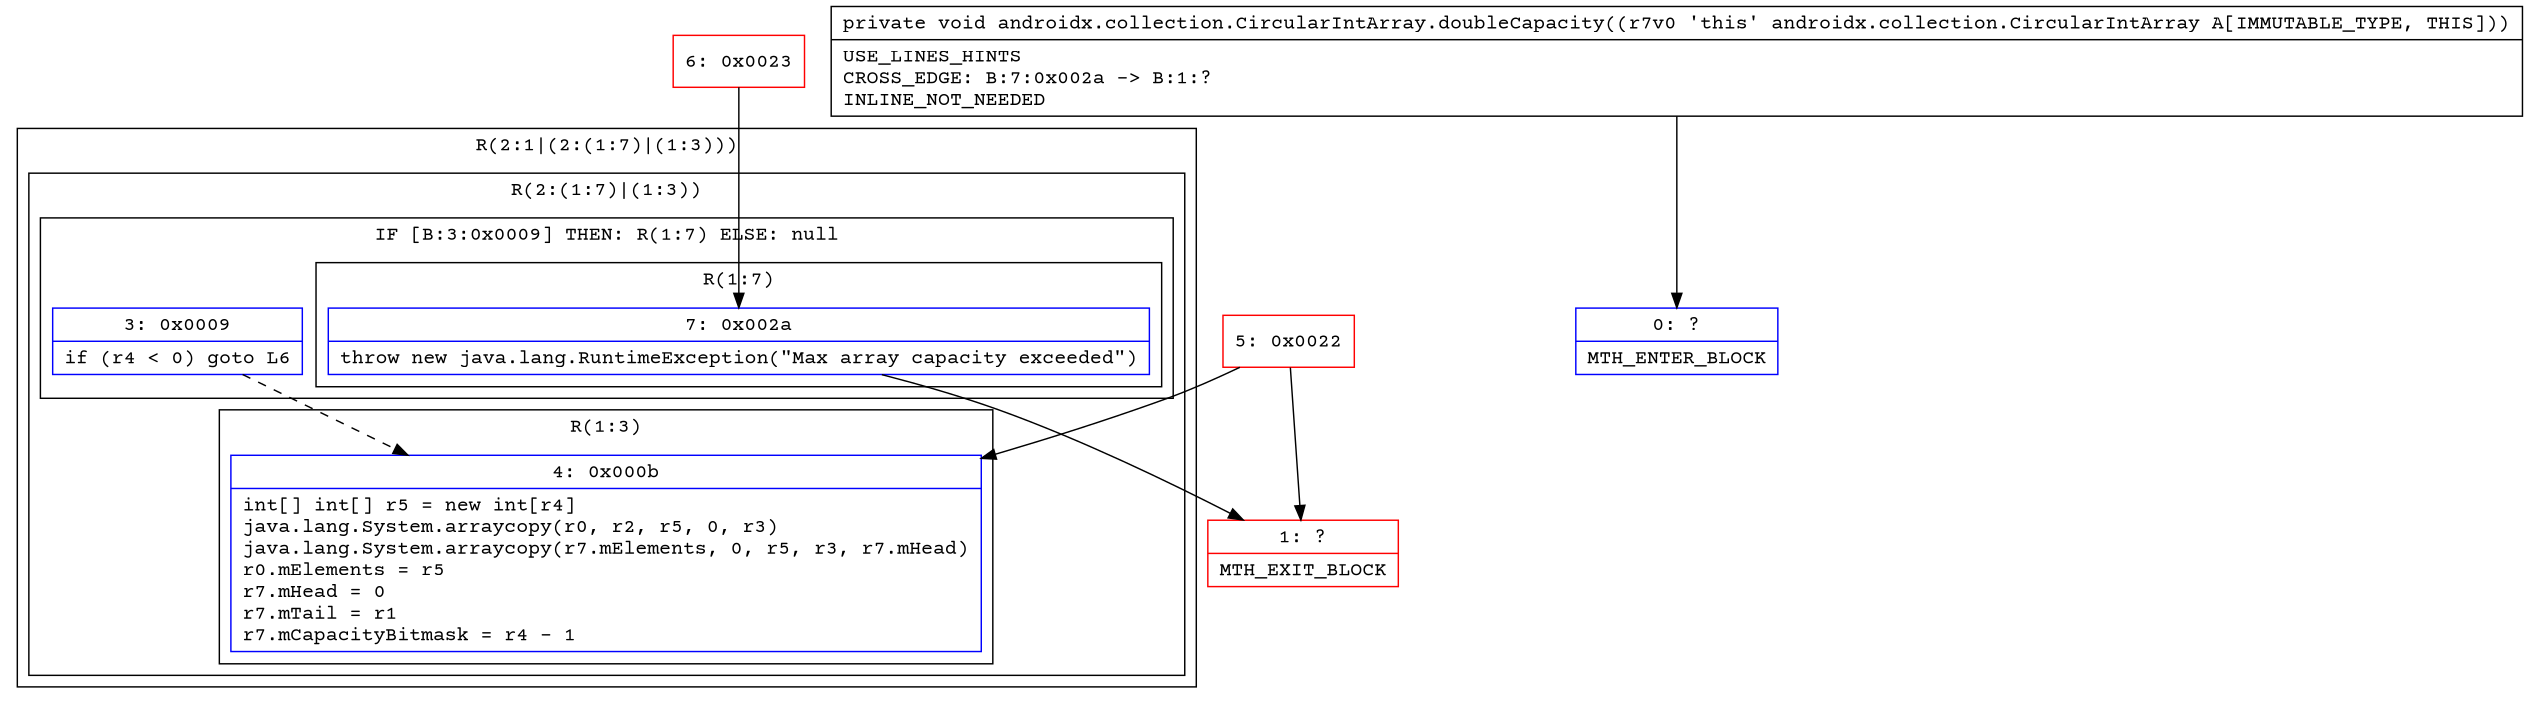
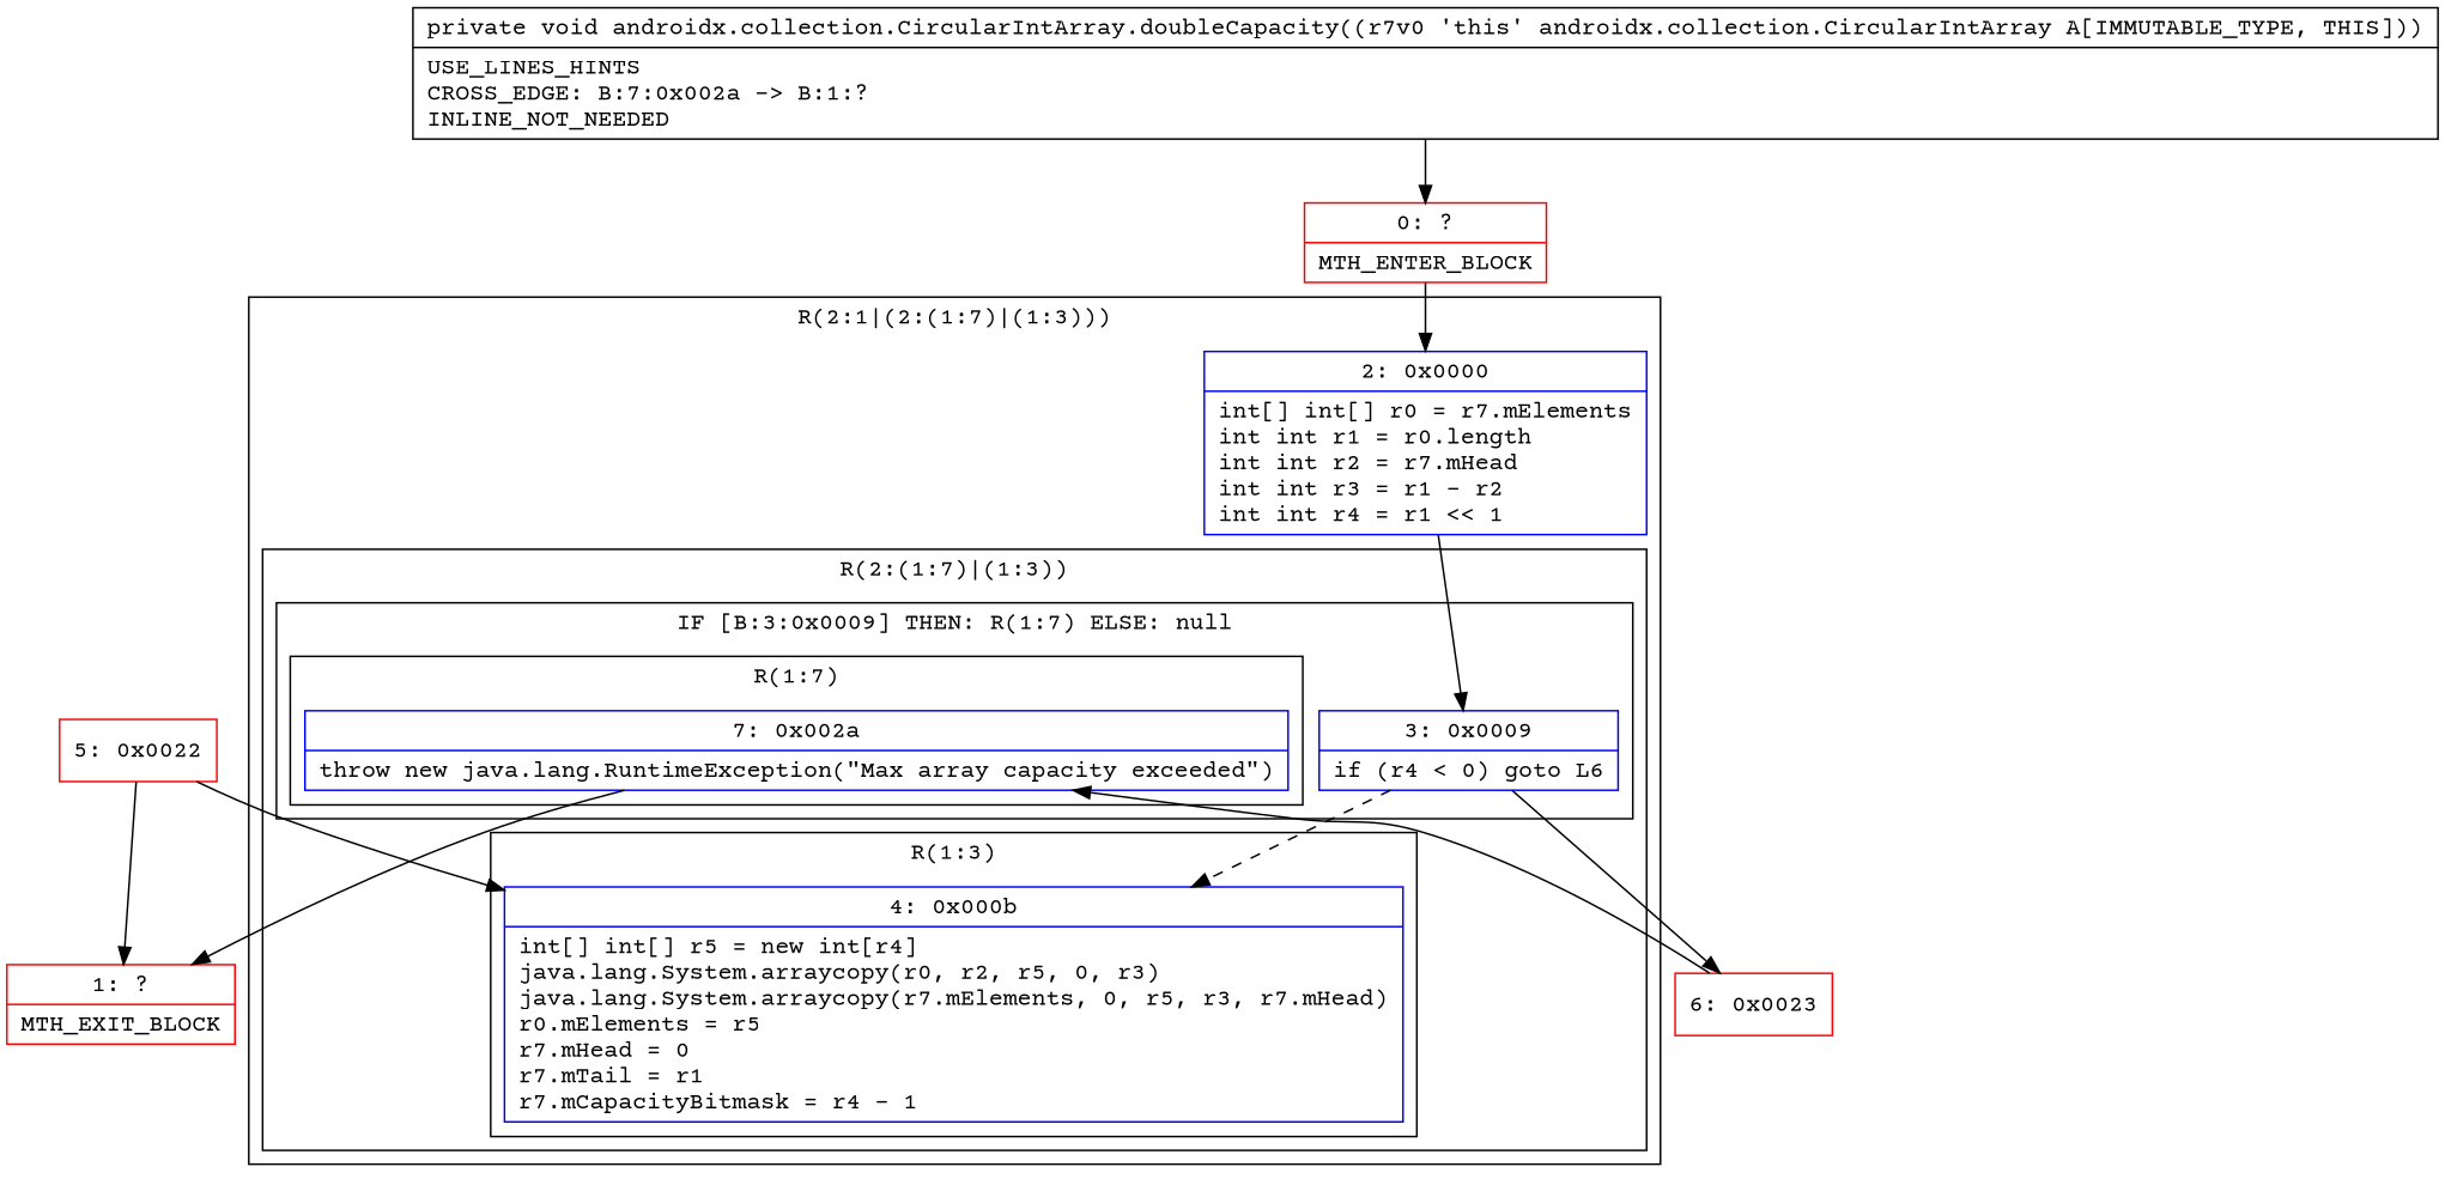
  digraph {
    fontname="Courier Prime"
    node [color=blue fontname="Courier Prime" shape=record]
    edge [fontname="Courier Prime"]
    n1 [label="{7\:\ 0x002a|throw new java.lang.RuntimeException(\"Max array capacity exceeded\")\l}"]
    n2 [label="{3\:\ 0x0009|if (r4 \< 0) goto L6\l}"]
    n3 [label="{4\:\ 0x000b|int[] int[] r5 = new int[r4]\ljava.lang.System.arraycopy(r0, r2, r5, 0, r3)\ljava.lang.System.arraycopy(r7.mElements, 0, r5, r3, r7.mHead)\lr0.mElements = r5\lr7.mHead = 0\lr7.mTail = r1\lr7.mCapacityBitmask = r4 \- 1\l}"]
+   n4 [label="{2\:\ 0x0000|int[] int[] r0 = r7.mElements\lint int r1 = r0.length\lint int r2 = r7.mHead\lint int r3 = r1 \- r2\lint int r4 = r1 \<\< 1\l}"]
    n5 [color=red label="{1\:\ ?|MTH_EXIT_BLOCK\l}"]
    n6 [color=red label="{6\:\ 0x0023}"]
    n7 [color=red label="{5\:\ 0x0022}"]
-   n8 [label="{0\:\ ?|MTH_ENTER_BLOCK\l}"]
+   n8 [color=red label="{0\:\ ?|MTH_ENTER_BLOCK\l}"]
    n9 [label="{private void androidx.collection.CircularIntArray.doubleCapacity((r7v0 'this' androidx.collection.CircularIntArray A[IMMUTABLE_TYPE, THIS]))  | USE_LINES_HINTS\lCROSS_EDGE: B:7:0x002a \-\> B:1:?\lINLINE_NOT_NEEDED\l}" color=""]
    subgraph cluster_1 {
      label="R(2:1|(2:(1:7)|(1:3)))"
+     n4
      subgraph cluster_2 {
        label="R(2:(1:7)|(1:3))"
        subgraph cluster_3 {
          label="IF [B:3:0x0009] THEN: R(1:7) ELSE: null"
          n2
          subgraph cluster_4 {
            label="R(1:7)"
            n1
          }
        }
        subgraph cluster_5 {
          label="R(1:3)"
          n3
        }
      }
    }
    n1 -> n5
    n2 -> n3 [style=dashed]
+   n2 -> n6
+   n4 -> n2
    n6 -> n1
    n7 -> n3
    n7 -> n5
+   n8 -> n4
    n9 -> n8
  }
